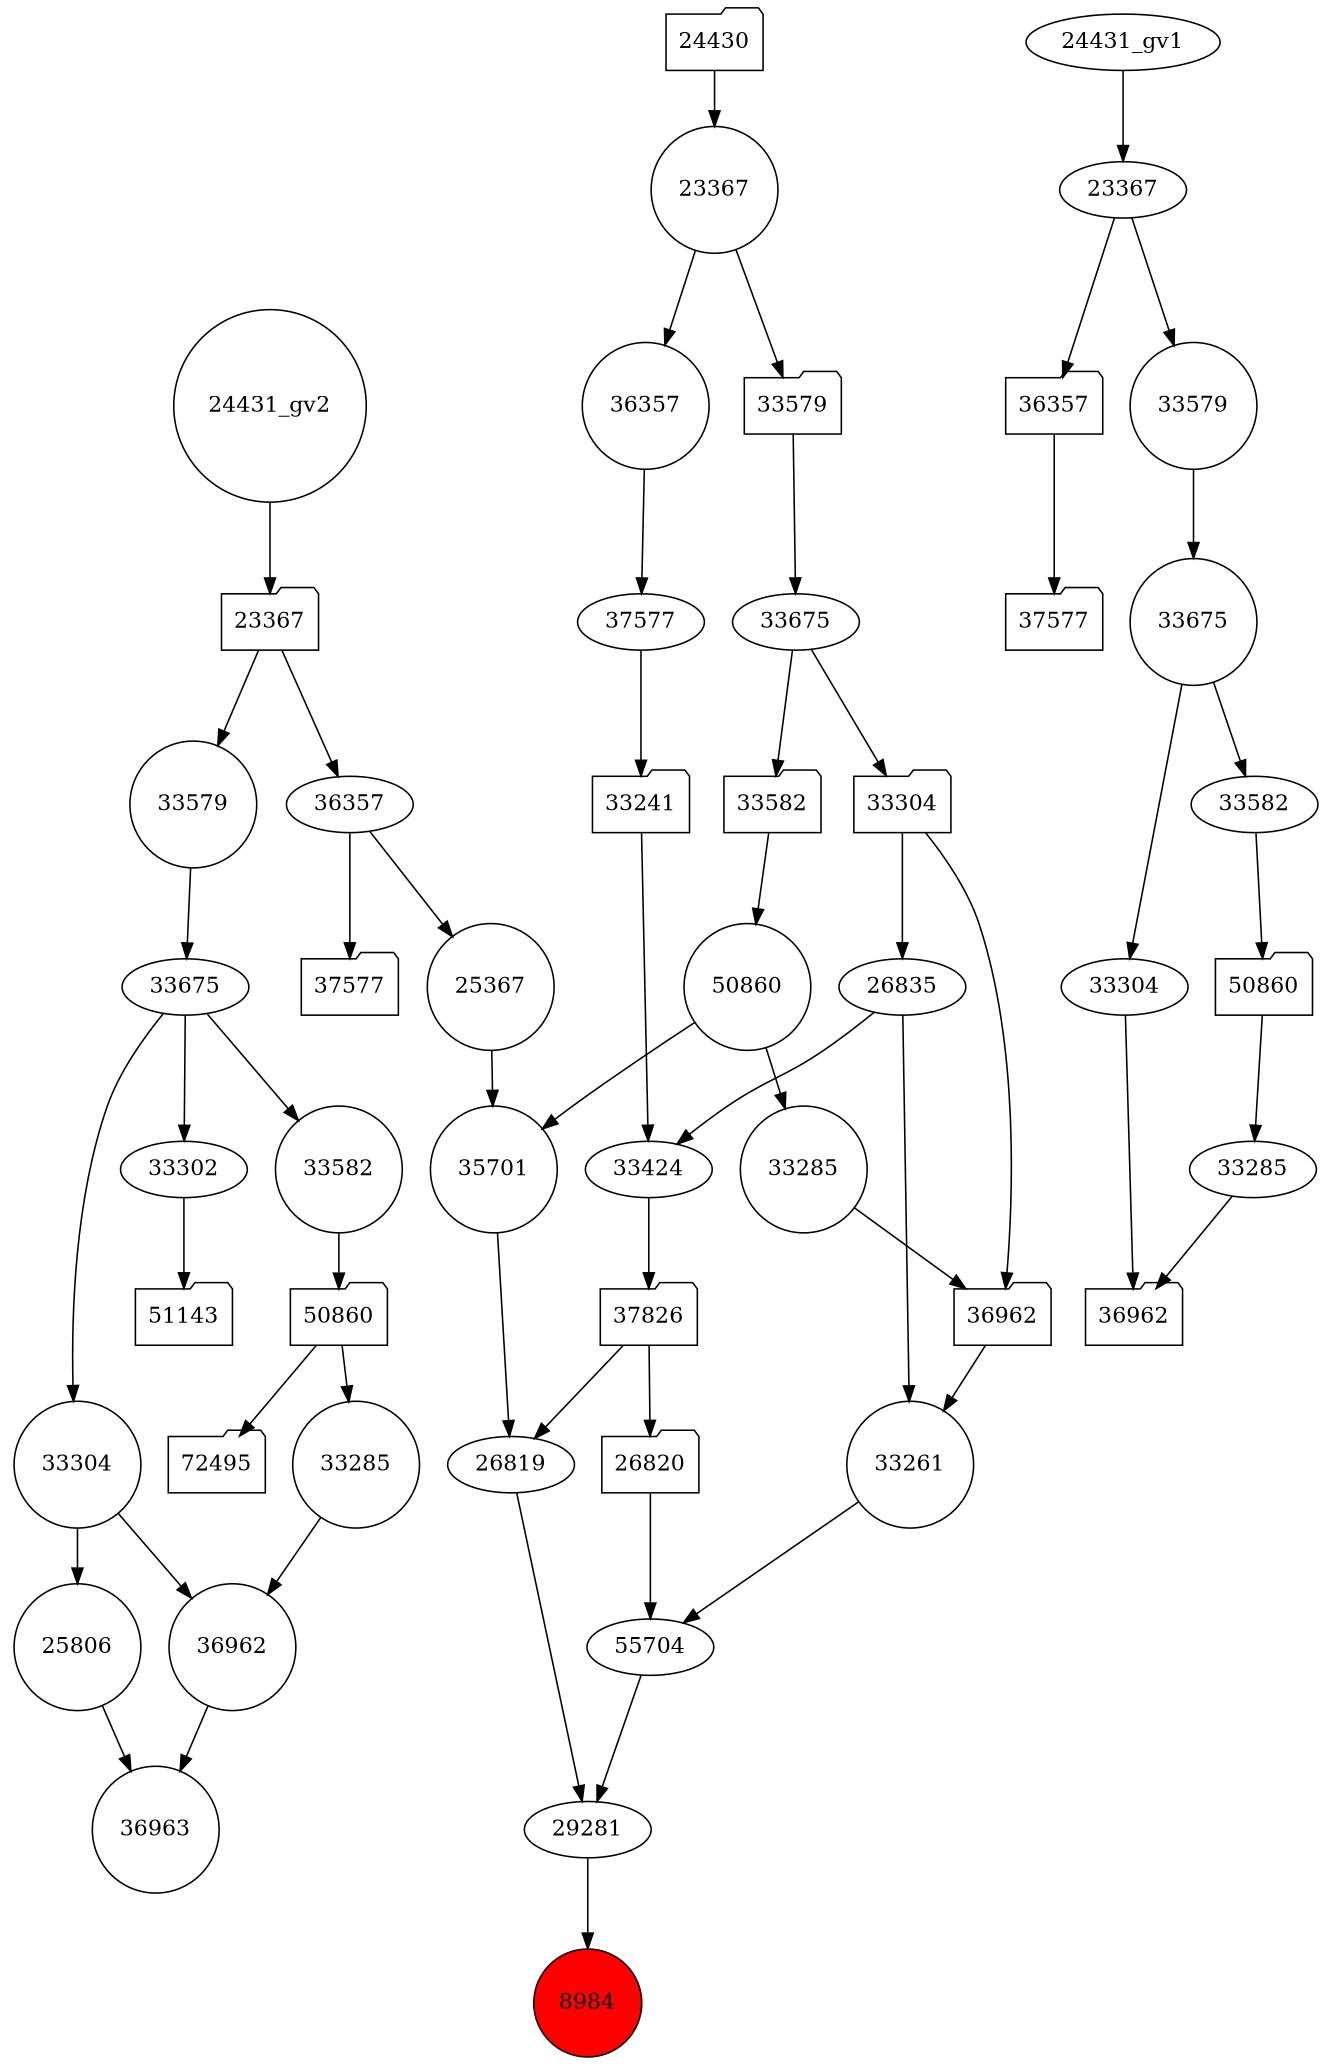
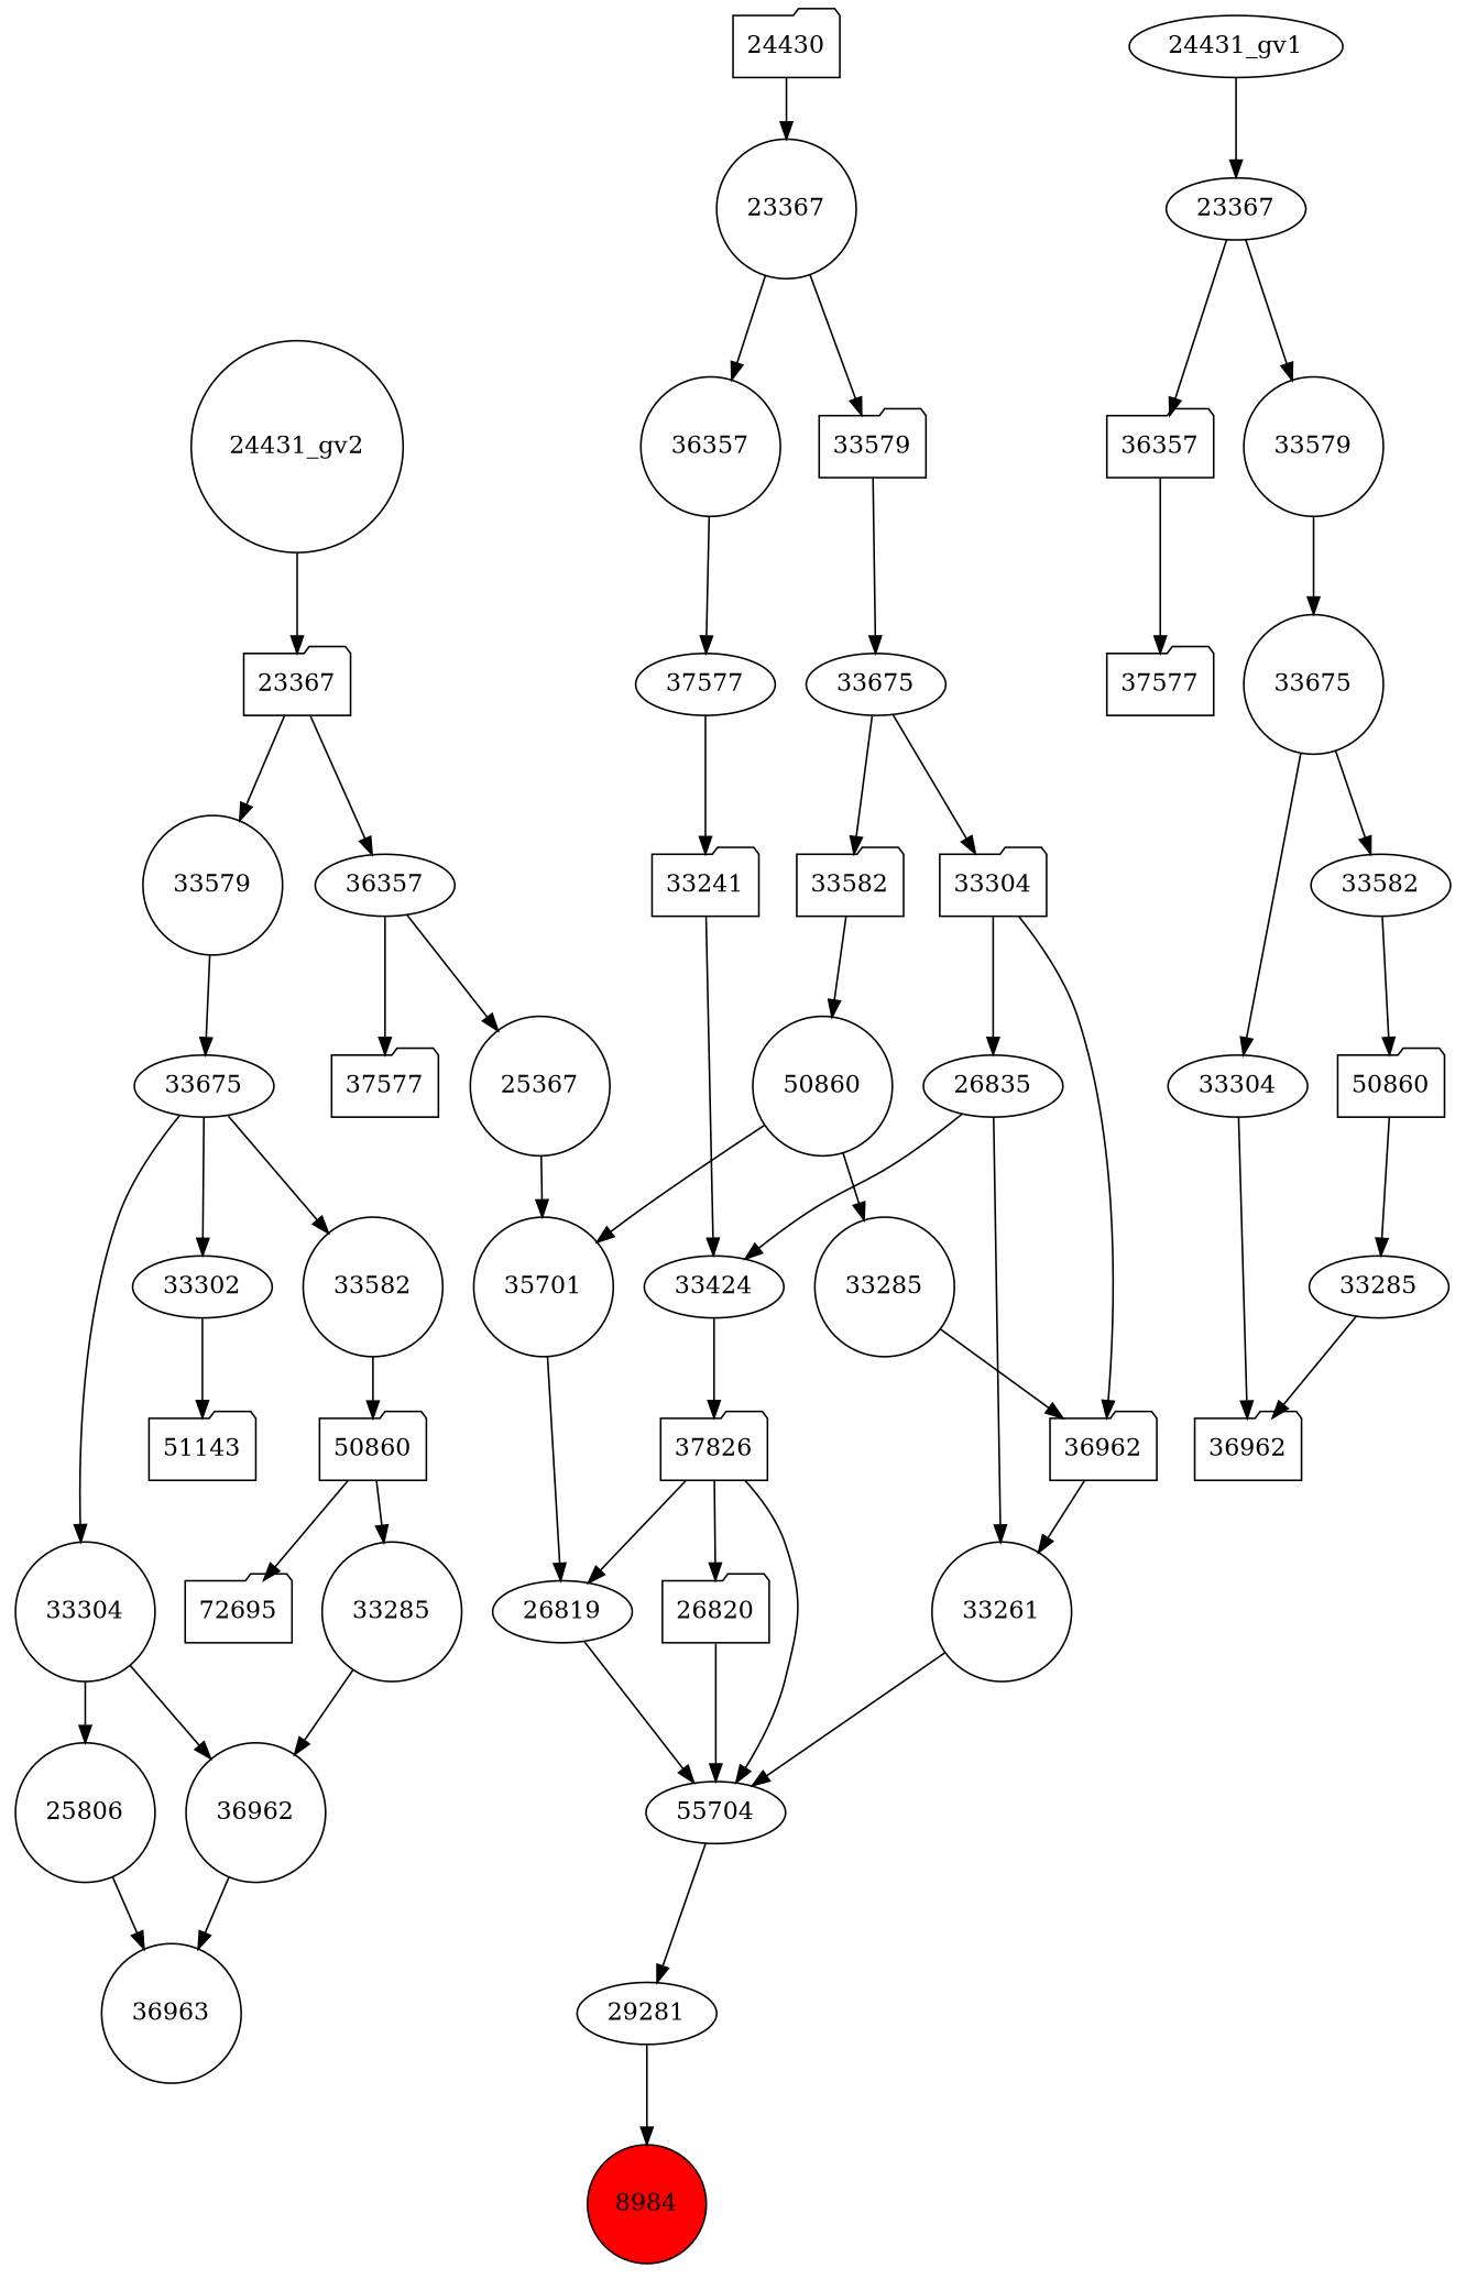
  strict digraph {
    node [shape=circle]
    n1 [fillcolor=red label=8984 style=filled]
    n2 [label=29281 shape=ellipse]
    n3 [label=55704 shape=ellipse]
    n4 [label=26819 shape=ellipse]
    n5 [label=26820 shape=folder]
    n6 [label=37826 shape=folder]
    n7 [label=33261]
    n8 [label=35701]
    n9 [label=33424 shape=ellipse]
    n10 [label=36962 shape=folder]
    n11 [label=26835 shape=ellipse]
    n12 [label=50860]
    n13 [label=33285]
    n14 [label=33241 shape=folder]
    n15 [label=33304 shape=folder]
    n16 [label=33582 shape=folder]
    n17 [label=37577 shape=ellipse]
    n18 [label=33675 shape=ellipse]
    n19 [label=36357]
    n20 [label=33579 shape=folder]
    n21 [label=23367]
    n22 [label=24430 shape=folder]
    n23 [label=36962 shape=folder]
    n24 [label=33285 shape=ellipse]
    n25 [label=33304 shape=ellipse]
    n26 [label=50860 shape=folder]
    n27 [label=33582 shape=ellipse]
    n28 [label=33675]
    n29 [label=37577 shape=folder]
    n30 [label=36357 shape=folder]
    n31 [label=33579]
    n32 [label=23367 shape=ellipse]
    "24431_gv1" [shape=ellipse]
    n34 [label=36963]
    n35 [label=36962]
    n36 [label=25806]
    n37 [label=50860 shape=folder]
-   n38 [label=72495 shape=folder]
+   n38 [label=72695 shape=folder]
    n39 [label=33285]
    n40 [label=33582]
    n41 [label=25367]
    n42 [label=33304]
    n43 [label=33675 shape=ellipse]
    n44 [label=33302 shape=ellipse]
    n45 [label=51143 shape=folder]
    n46 [label=36357 shape=ellipse]
    n47 [label=37577 shape=folder]
    n48 [label=33579]
    n49 [label=23367 shape=folder]
    "24431_gv2"
    subgraph sub_1 {
      n1
      n2
      n3
      n4
      n5
      n6
      n7
      n8
      n9
      n10
      n11
      n12
      n13
      n14
      n15
      n16
      n17
      n18
      n19
      n20
      n21
      n22
    }
    subgraph sub_2 {
      n23
      n24
      n25
      n26
      n27
      n28
      n29
      n30
      n31
      n32
      "24431_gv1"
    }
    subgraph sub_3 {
      n34
      n35
      n36
      n37
      n38
      n39
      n40
      n41
      n42
      n43
      n44
      n45
      n46
      n47
      n48
      n49
      "24431_gv2"
    }
    n2 -> n1
    n3 -> n2
-   n4 -> n2
+   n4 -> n3
    n5 -> n3
+   n6 -> n3
    n6 -> n4
    n6 -> n5
    n7 -> n3
    n8 -> n4
    n9 -> n6
    n10 -> n7
    n11 -> n7
    n11 -> n9
    n12 -> n8
    n12 -> n13
    n13 -> n10
    n14 -> n9
    n15 -> n10
    n15 -> n11
    n16 -> n12
    n17 -> n14
    n18 -> n15
    n18 -> n16
    n19 -> n17
    n20 -> n18
    n21 -> n19
    n21 -> n20
    n22 -> n21
    n24 -> n23
    n25 -> n23
    n26 -> n24
    n27 -> n26
    n28 -> n25
    n28 -> n27
    n30 -> n29
    n31 -> n28
    n32 -> n30
    n32 -> n31
    "24431_gv1" -> n32
    n35 -> n34
    n36 -> n34
    n37 -> n38
    n37 -> n39
    n39 -> n35
    n40 -> n37
    n41 -> n8
    n42 -> n35
    n42 -> n36
    n43 -> n40
    n43 -> n42
    n43 -> n44
    n44 -> n45
    n46 -> n41
    n46 -> n47
    n48 -> n43
    n49 -> n46
    n49 -> n48
    "24431_gv2" -> n49
  }
